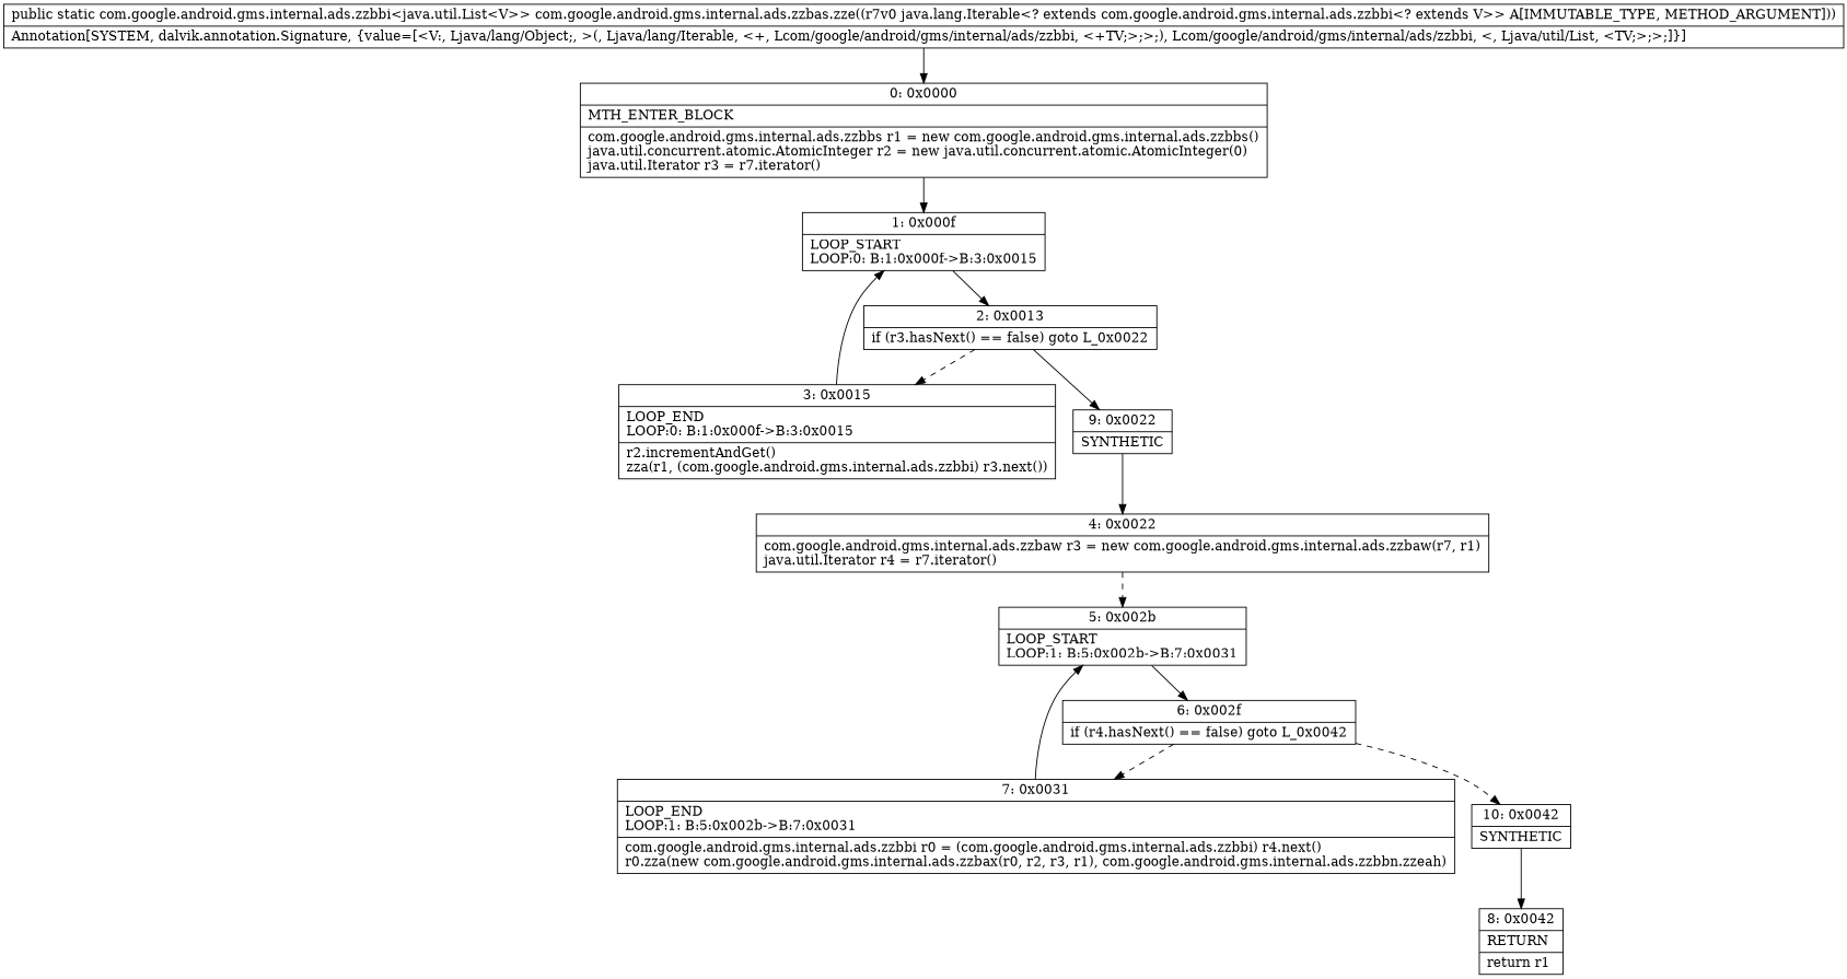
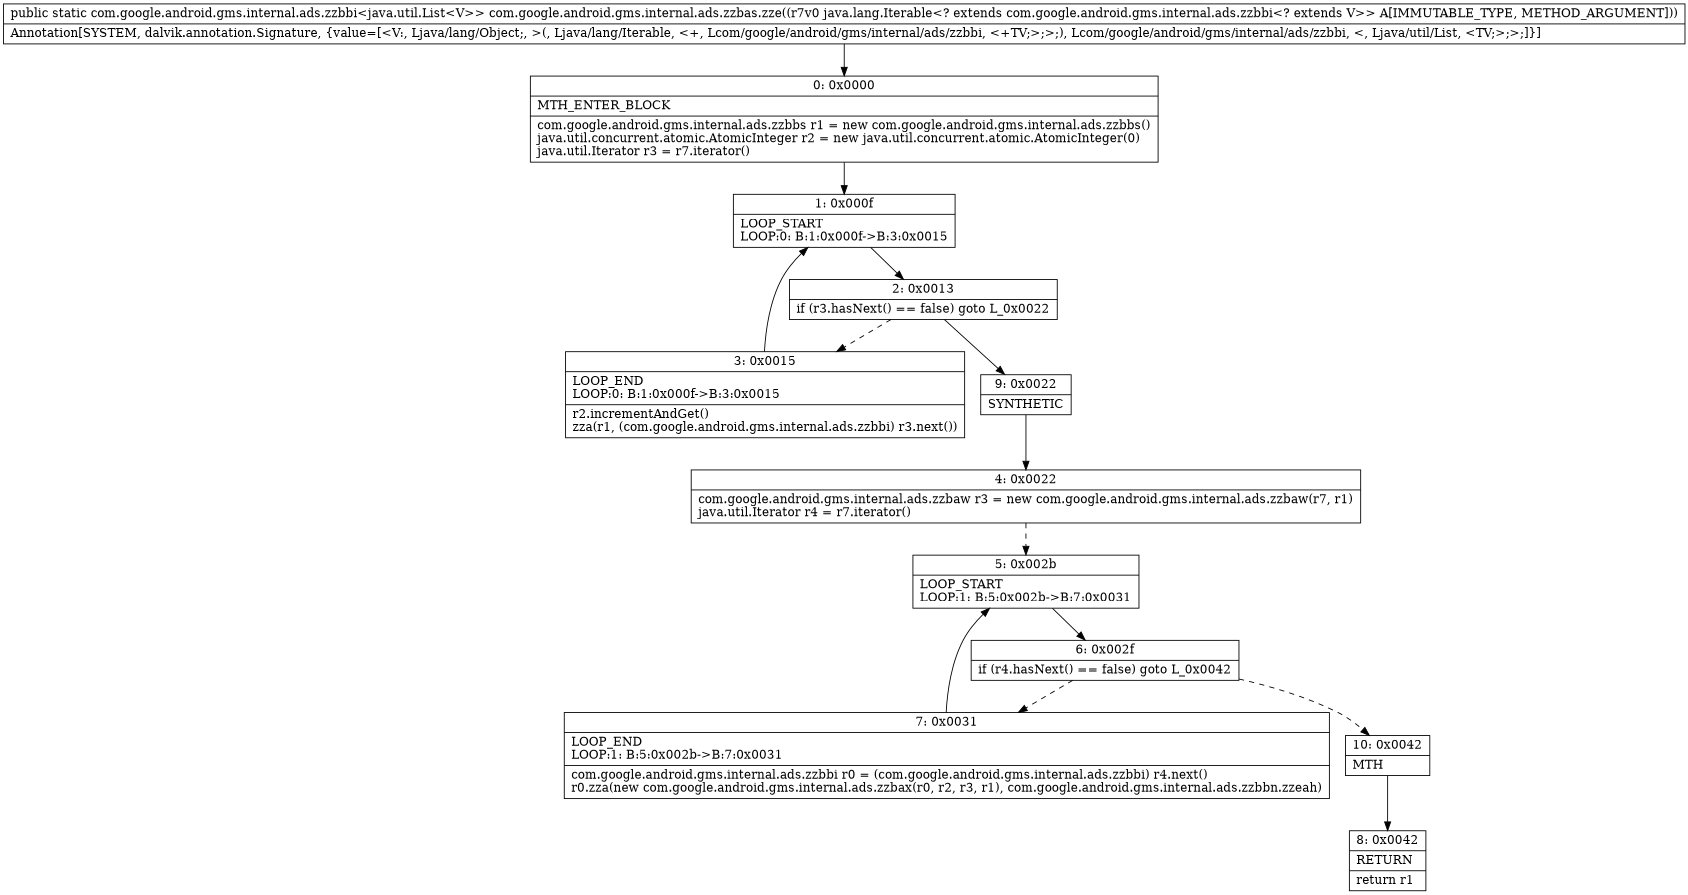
  digraph {
    node [shape=record]
    n1 [label="{0\:\ 0x0000|MTH_ENTER_BLOCK\l|com.google.android.gms.internal.ads.zzbbs r1 = new com.google.android.gms.internal.ads.zzbbs()\ljava.util.concurrent.atomic.AtomicInteger r2 = new java.util.concurrent.atomic.AtomicInteger(0)\ljava.util.Iterator r3 = r7.iterator()\l}"]
    n2 [label="{1\:\ 0x000f|LOOP_START\lLOOP:0: B:1:0x000f\-\>B:3:0x0015\l}"]
    n3 [label="{2\:\ 0x0013|if (r3.hasNext() == false) goto L_0x0022\l}"]
    n4 [label="{3\:\ 0x0015|LOOP_END\lLOOP:0: B:1:0x000f\-\>B:3:0x0015\l|r2.incrementAndGet()\lzza(r1, (com.google.android.gms.internal.ads.zzbbi) r3.next())\l}"]
    n5 [label="{9\:\ 0x0022|SYNTHETIC\l}"]
    n6 [label="{4\:\ 0x0022|com.google.android.gms.internal.ads.zzbaw r3 = new com.google.android.gms.internal.ads.zzbaw(r7, r1)\ljava.util.Iterator r4 = r7.iterator()\l}"]
    n7 [label="{5\:\ 0x002b|LOOP_START\lLOOP:1: B:5:0x002b\-\>B:7:0x0031\l}"]
    n8 [label="{6\:\ 0x002f|if (r4.hasNext() == false) goto L_0x0042\l}"]
    n9 [label="{7\:\ 0x0031|LOOP_END\lLOOP:1: B:5:0x002b\-\>B:7:0x0031\l|com.google.android.gms.internal.ads.zzbbi r0 = (com.google.android.gms.internal.ads.zzbbi) r4.next()\lr0.zza(new com.google.android.gms.internal.ads.zzbax(r0, r2, r3, r1), com.google.android.gms.internal.ads.zzbbn.zzeah)\l}"]
-   n10 [label="{10\:\ 0x0042|SYNTHETIC\l}"]
+   n10 [label="{10\:\ 0x0042|MTH\l}"]
    n11 [label="{8\:\ 0x0042|RETURN\l|return r1\l}"]
    n12 [label="{public static com.google.android.gms.internal.ads.zzbbi\<java.util.List\<V\>\> com.google.android.gms.internal.ads.zzbas.zze((r7v0 java.lang.Iterable\<? extends com.google.android.gms.internal.ads.zzbbi\<? extends V\>\> A[IMMUTABLE_TYPE, METHOD_ARGUMENT]))  | Annotation[SYSTEM, dalvik.annotation.Signature, \{value=[\<V:, Ljava\/lang\/Object;, \>(, Ljava\/lang\/Iterable, \<+, Lcom\/google\/android\/gms\/internal\/ads\/zzbbi, \<+TV;\>;\>;), Lcom\/google\/android\/gms\/internal\/ads\/zzbbi, \<, Ljava\/util\/List, \<TV;\>;\>;]\}]\l}"]
    n1 -> n2
    n2 -> n3
    n3 -> n4 [style=dashed]
    n3 -> n5
    n4 -> n2
    n5 -> n6
    n6 -> n7 [style=dashed]
    n7 -> n8
    n8 -> n9 [style=dashed]
    n8 -> n10 [style=dashed]
    n9 -> n7
    n10 -> n11
    n12 -> n1
  }
